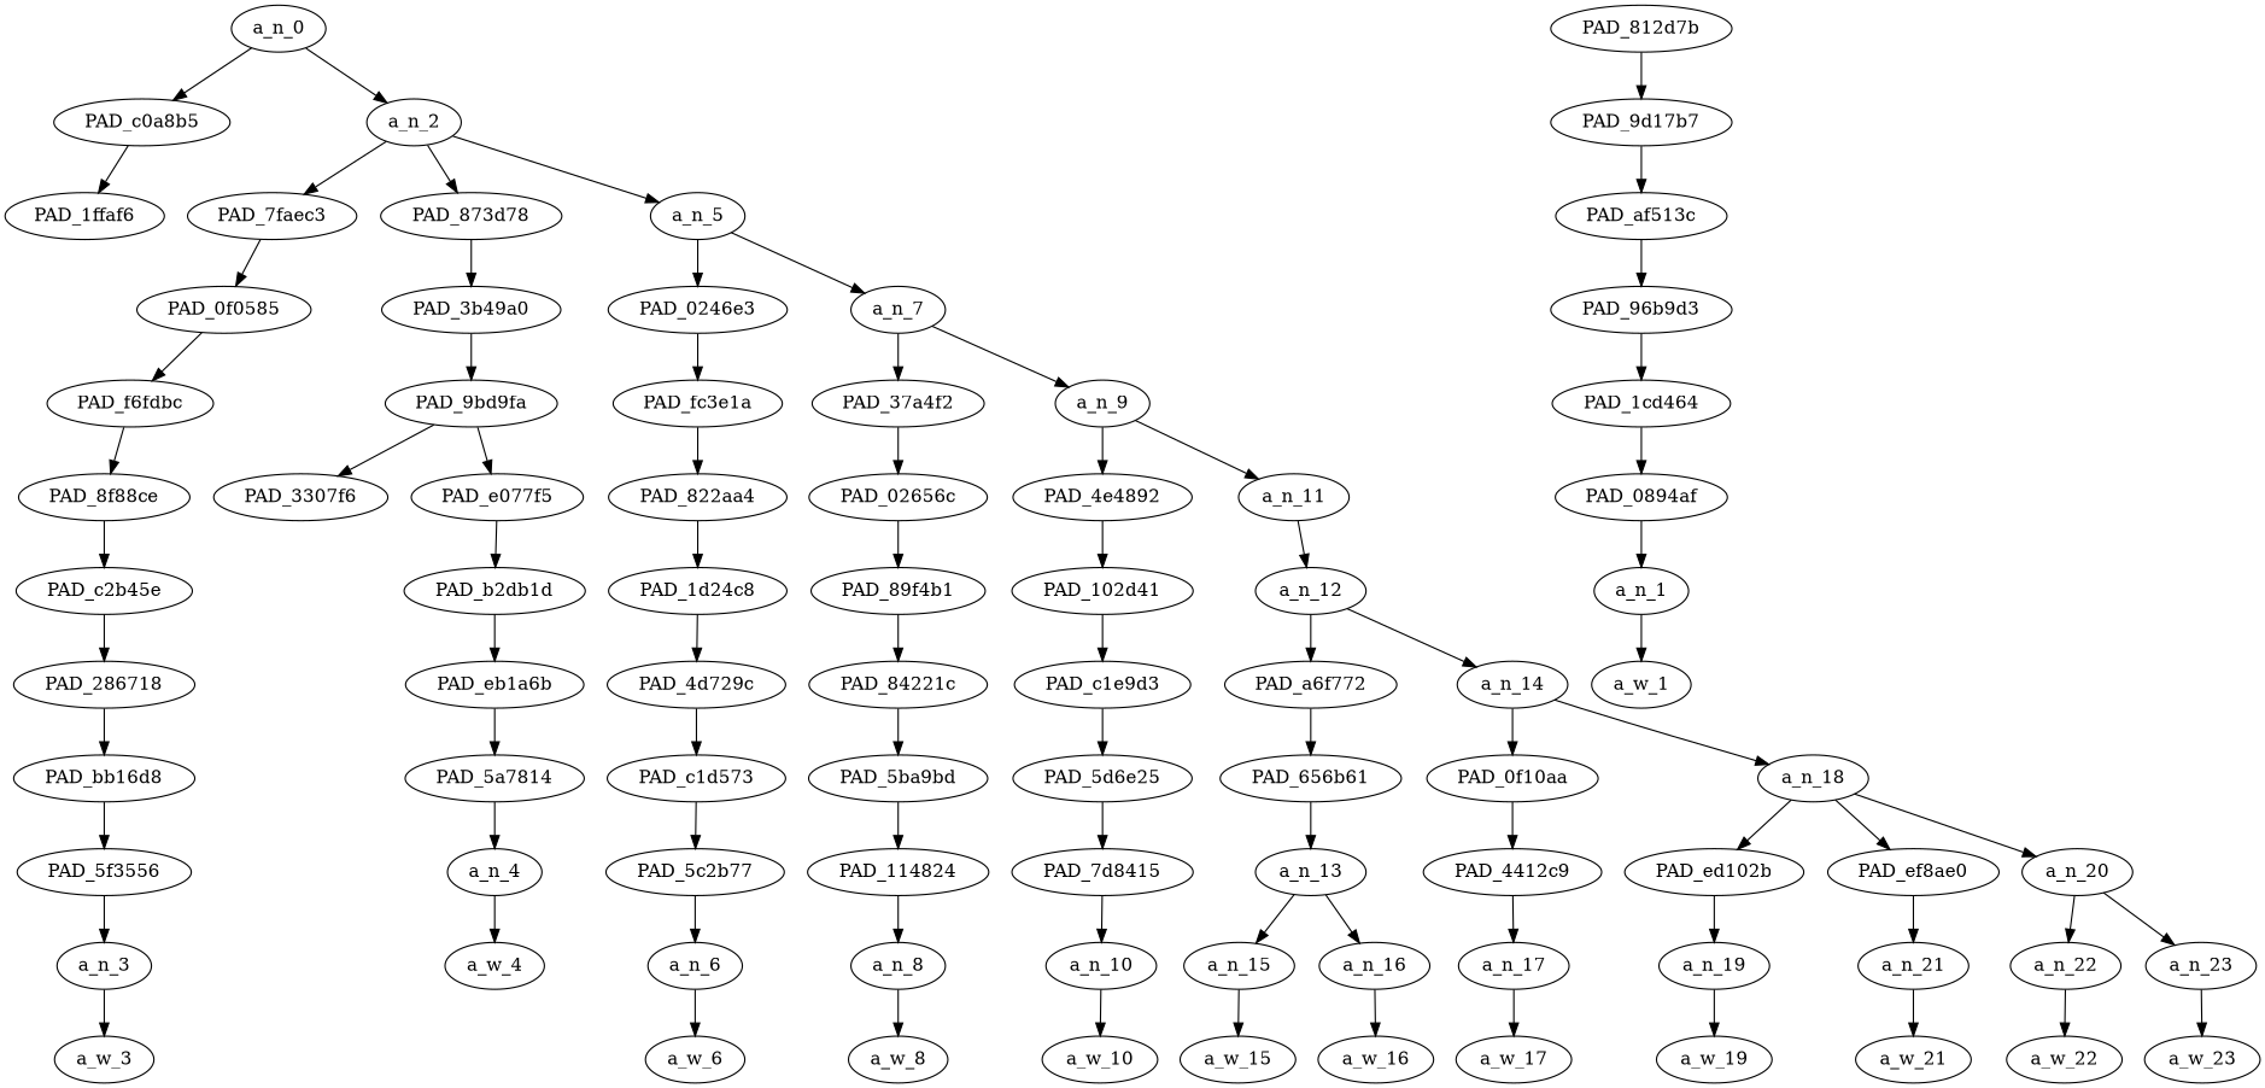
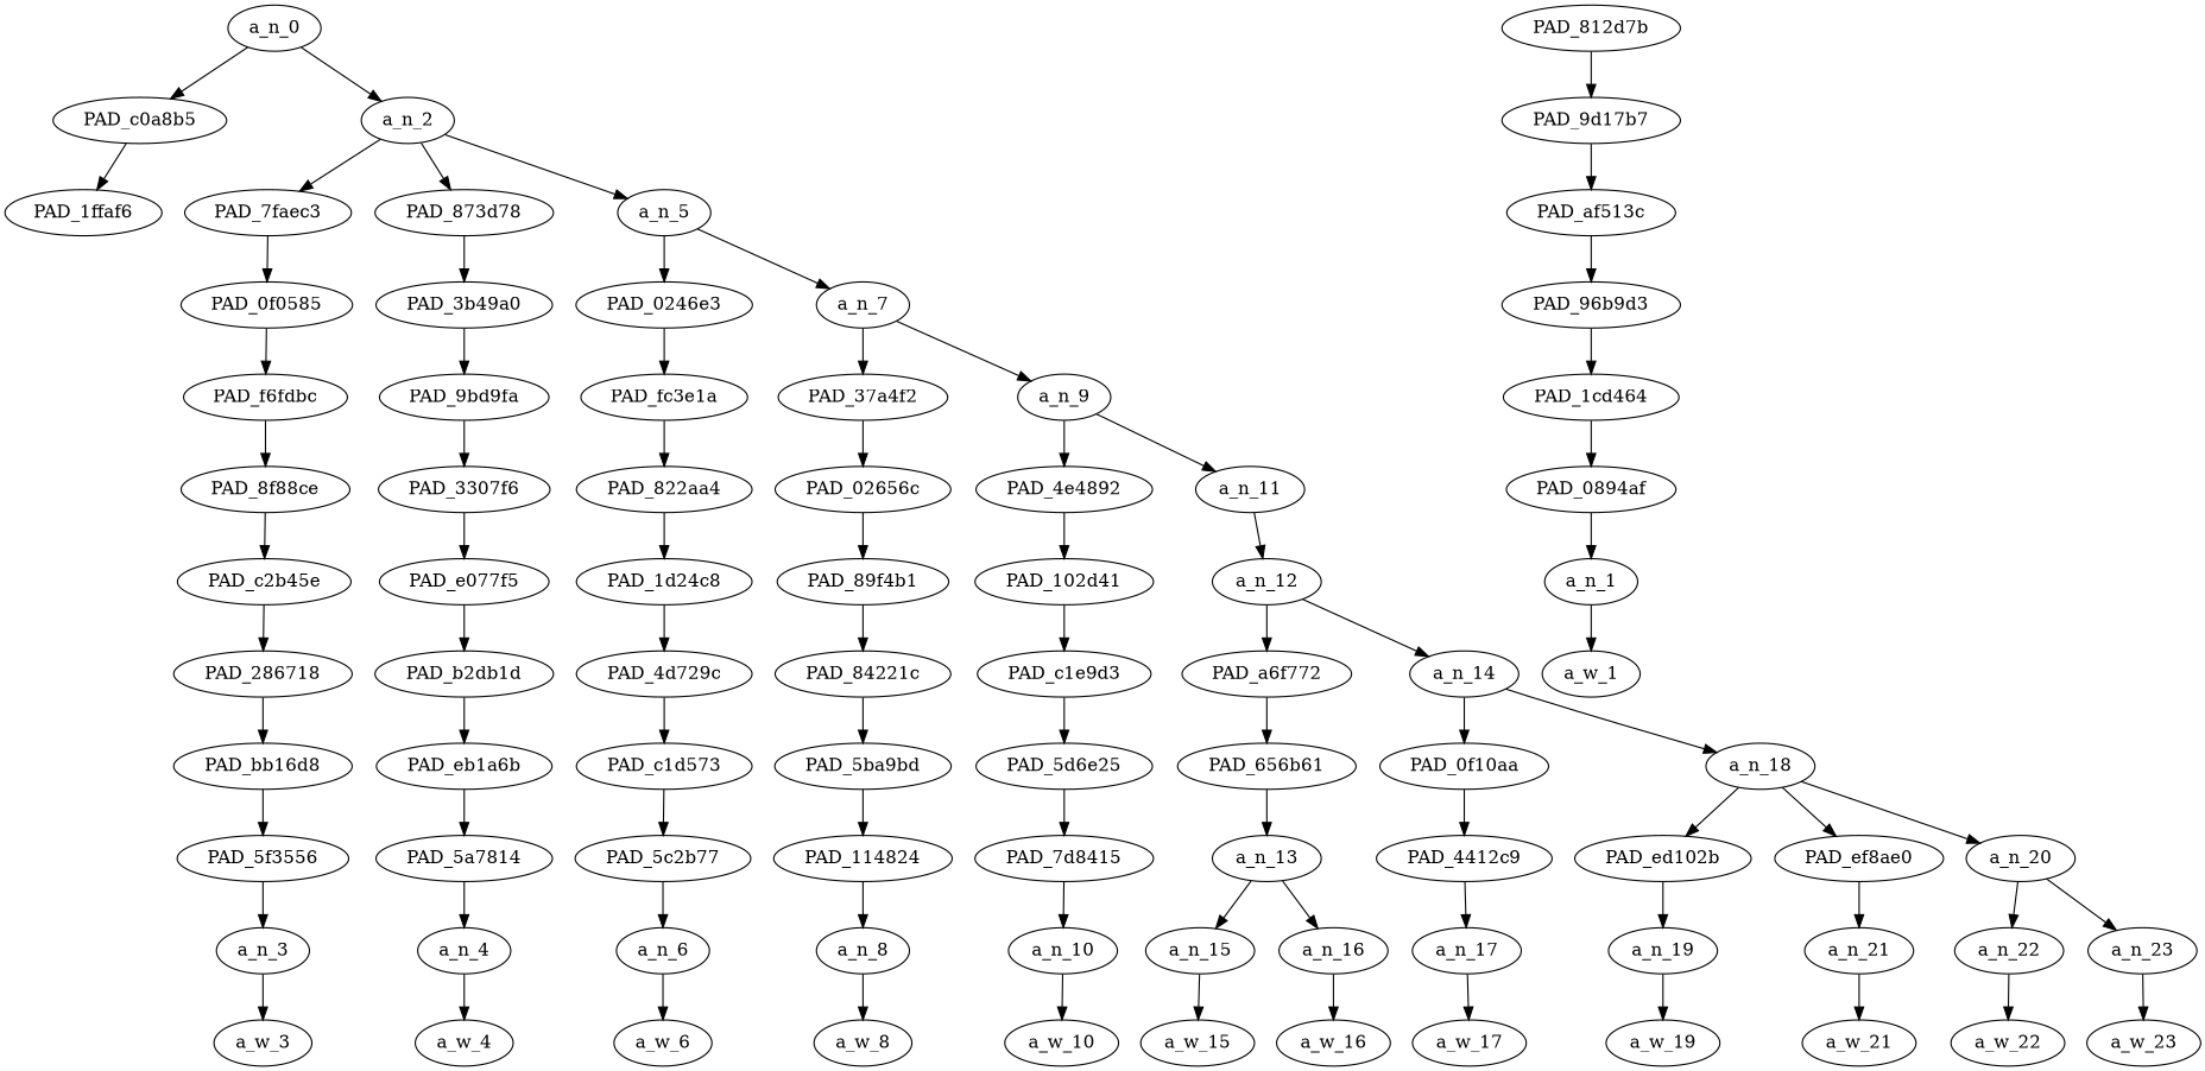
  strict digraph {
    node [div_dir=1 index=0 level=1 text_span="[0]" value=0.04593745]
    a_n_0 [div_dir=-1 level=11 text_span="[0, 1, 2, 3, 4, 5, 6, 7, 8, 9, 10, 11, 12]" value=1.00000000]
    PAD_c0a8b5 [level=10]
    a_n_2 [div_dir=-1 index=1 level=10 text_span="[1, 2, 3, 4, 5, 6, 7, 8, 9, 10, 11, 12]" value=0.95385613]
    PAD_1ffaf6 [level=9]
    PAD_7faec3 [div_dir=-1 index=1 level=9 text_span="[1]" value=0.09948714]
    PAD_873d78 [div_dir=-1 index=2 level=9 text_span="[2]" value=0.17343006]
    a_n_5 [index=3 level=9 text_span="[3, 4, 5, 6, 7, 8, 9, 10, 11, 12]" value=0.68070514]
    PAD_0f0585 [div_dir=-1 index=1 level=8 text_span="[1]" value=0.09948714]
    PAD_3b49a0 [div_dir=-1 index=2 level=8 text_span="[2]" value=0.17343006]
    PAD_0246e3 [index=3 level=8 text_span="[3]" value=0.07106941]
    a_n_7 [div_dir=-1 index=4 level=8 text_span="[4, 5, 6, 7, 8, 9, 10, 11, 12]" value=0.60960705]
    PAD_812d7b [level=7]
    PAD_9d17b7 [level=6]
    PAD_af513c [level=5]
    PAD_96b9d3 [level=4]
    PAD_1cd464 [level=3]
    PAD_0894af [level=2]
    a_n_1
    a_w_1 [div_dir=0 level=0 value=i]
    PAD_f6fdbc [div_dir=-1 index=1 level=7 text_span="[1]" value=0.09948714]
    PAD_9bd9fa [div_dir=-1 index=2 level=7 text_span="[2]" value=0.17343006]
    n22 [index=3 label=PAD_fc3e1a level=7 text_span="[3]" value=0.07106941]
    PAD_37a4f2 [index=4 level=7 text_span="[4]" value=0.02777087]
    a_n_9 [div_dir=-1 index=5 level=7 text_span="[5, 6, 7, 8, 9, 10, 11, 12]" value=0.58181040]
    PAD_8f88ce [div_dir=-1 index=1 level=6 text_span="[1]" value=0.09948714]
    PAD_c2b45e [div_dir=-1 index=1 level=5 text_span="[1]" value=0.09948714]
    PAD_286718 [div_dir=-1 index=1 level=4 text_span="[1]" value=0.09948714]
    PAD_bb16d8 [div_dir=-1 index=1 level=3 text_span="[1]" value=0.09948714]
    PAD_5f3556 [div_dir=-1 index=1 level=2 text_span="[1]" value=0.09948714]
    a_n_3 [div_dir=-1 index=1 text_span="[1]" value=0.09948714]
    a_w_3 [div_dir=0 index=1 level=0 text_span="[1]" value=hate]
    PAD_3307f6 [div_dir=-1 index=2 level=6 text_span="[2]" value=0.17343006]
    PAD_e077f5 [div_dir=-1 index=2 level=5 text_span="[2]" value=0.17343006]
    PAD_b2db1d [div_dir=-1 index=2 level=4 text_span="[2]" value=0.17343006]
    PAD_eb1a6b [div_dir=-1 index=2 level=3 text_span="[2]" value=0.17343006]
    PAD_5a7814 [div_dir=-1 index=2 level=2 text_span="[2]" value=0.17343006]
    a_n_4 [div_dir=-1 index=2 text_span="[2]" value=0.17343006]
    a_w_4 [div_dir=0 index=2 level=0 text_span="[2]" value=arabs]
    PAD_822aa4 [index=3 level=6 text_span="[3]" value=0.07106941]
    PAD_02656c [index=4 level=6 text_span="[4]" value=0.02777087]
    PAD_4e4892 [index=5 level=6 text_span="[5]" value=0.03168501]
    a_n_11 [div_dir=-1 index=6 level=6 text_span="[6, 7, 8, 9, 10, 11, 12]" value=0.55008480]
    PAD_1d24c8 [index=3 level=5 text_span="[3]" value=0.07106941]
    PAD_4d729c [index=3 level=4 text_span="[3]" value=0.07106941]
    PAD_c1d573 [index=3 level=3 text_span="[3]" value=0.07106941]
    PAD_5c2b77 [index=3 level=2 text_span="[3]" value=0.07106941]
    a_n_6 [index=3 text_span="[3]" value=0.07106941]
    a_w_6 [div_dir=0 index=3 level=0 text_span="[3]" value=why]
    PAD_89f4b1 [index=4 level=5 text_span="[4]" value=0.02777087]
    PAD_102d41 [index=5 level=5 text_span="[5]" value=0.03168501]
    a_n_12 [div_dir=-1 index=6 level=5 text_span="[6, 7, 8, 9, 10, 11, 12]" value=0.55003076]
    PAD_84221c [index=4 level=4 text_span="[4]" value=0.02777087]
    PAD_5ba9bd [index=4 level=3 text_span="[4]" value=0.02777087]
    PAD_114824 [index=4 level=2 text_span="[4]" value=0.02777087]
    a_n_8 [index=4 text_span="[4]" value=0.02777087]
    a_w_8 [div_dir=0 index=4 level=0 text_span="[4]" value=they]
    PAD_c1e9d3 [index=5 level=4 text_span="[5]" value=0.03168501]
    PAD_a6f772 [div_dir=-1 index=6 level=4 text_span="[6, 7]" value=0.04924056]
    a_n_14 [div_dir=-1 index=7 level=4 text_span="[8, 9, 10, 11, 12]" value=0.50073616]
    PAD_5d6e25 [index=5 level=3 text_span="[5]" value=0.03168501]
    PAD_7d8415 [index=5 level=2 text_span="[5]" value=0.03168501]
    a_n_10 [index=5 text_span="[5]" value=0.03168501]
    a_w_10 [div_dir=0 index=5 level=0 text_span="[5]" value=said]
    PAD_656b61 [div_dir=-1 index=6 level=3 text_span="[6, 7]" value=0.04924056]
    PAD_0f10aa [index=7 level=3 text_span="[8]" value=0.02501516]
    a_n_18 [div_dir=-1 index=8 level=3 text_span="[9, 10, 11, 12]" value=0.47567036]
    a_n_13 [div_dir=-1 index=6 level=2 text_span="[6, 7]" value=0.04924056]
    PAD_4412c9 [index=7 level=2 text_span="[8]" value=0.02501516]
    PAD_ed102b [index=8 level=2 text_span="[9]" value=0.04292063]
    PAD_ef8ae0 [div_dir=-1 index=10 level=2 text_span="[12]" value=0.26239098]
    a_n_20 [div_dir=-1 index=9 level=2 text_span="[10, 11]" value=0.17030169]
    a_n_15 [div_dir=-1 index=6 text_span="[6]" value=0.02682014]
    a_n_16 [index=7 text_span="[7]" value=0.02240138]
    a_w_15 [div_dir=0 index=6 level=0 text_span="[6]" value=we]
    a_w_16 [div_dir=0 index=7 level=0 text_span="[7]" value=all]
    a_n_17 [index=8 text_span="[8]" value=0.02501516]
    a_n_19 [index=9 text_span="[9]" value=0.04292063]
    a_n_21 [div_dir=-1 index=12 text_span="[12]" value=0.26239098]
    a_n_22 [index=10 text_span="[10]" value=0.03223492]
    a_n_23 [div_dir=-1 index=11 text_span="[11]" value=0.13805051]
    a_w_17 [div_dir=0 index=8 level=0 text_span="[8]" value=are]
    a_w_19 [div_dir=0 index=9 level=0 text_span="[9]" value=working]
    a_w_21 [div_dir=0 index=12 level=0 text_span="[12]" value="عمال_ماك"]
    a_w_22 [div_dir=0 index=10 level=0 text_span="[10]" value=in]
    a_w_23 [div_dir=0 index=11 level=0 text_span="[11]" value=macdonalds]
    a_n_0 -> PAD_c0a8b5
    a_n_0 -> a_n_2
    PAD_c0a8b5 -> PAD_1ffaf6
    a_n_2 -> PAD_7faec3
    a_n_2 -> PAD_873d78
    a_n_2 -> a_n_5
    PAD_7faec3 -> PAD_0f0585
    PAD_873d78 -> PAD_3b49a0
    a_n_5 -> PAD_0246e3
    a_n_5 -> a_n_7
    PAD_0f0585 -> PAD_f6fdbc
    PAD_3b49a0 -> PAD_9bd9fa
    PAD_0246e3 -> n22
    a_n_7 -> PAD_37a4f2
    a_n_7 -> a_n_9
    PAD_812d7b -> PAD_9d17b7
    PAD_9d17b7 -> PAD_af513c
    PAD_af513c -> PAD_96b9d3
    PAD_96b9d3 -> PAD_1cd464
    PAD_1cd464 -> PAD_0894af
    PAD_0894af -> a_n_1
    a_n_1 -> a_w_1
    PAD_f6fdbc -> PAD_8f88ce
    PAD_9bd9fa -> PAD_3307f6
    n22 -> PAD_822aa4
    PAD_37a4f2 -> PAD_02656c
    a_n_9 -> PAD_4e4892
    a_n_9 -> a_n_11
    PAD_8f88ce -> PAD_c2b45e
    PAD_c2b45e -> PAD_286718
    PAD_286718 -> PAD_bb16d8
    PAD_bb16d8 -> PAD_5f3556
    PAD_5f3556 -> a_n_3
    a_n_3 -> a_w_3
-   PAD_9bd9fa -> PAD_e077f5
+   PAD_3307f6 -> PAD_e077f5
    PAD_e077f5 -> PAD_b2db1d
    PAD_b2db1d -> PAD_eb1a6b
    PAD_eb1a6b -> PAD_5a7814
    PAD_5a7814 -> a_n_4
    a_n_4 -> a_w_4
    PAD_822aa4 -> PAD_1d24c8
    PAD_02656c -> PAD_89f4b1
    PAD_4e4892 -> PAD_102d41
    a_n_11 -> a_n_12
    PAD_1d24c8 -> PAD_4d729c
    PAD_4d729c -> PAD_c1d573
    PAD_c1d573 -> PAD_5c2b77
    PAD_5c2b77 -> a_n_6
    a_n_6 -> a_w_6
    PAD_89f4b1 -> PAD_84221c
    PAD_102d41 -> PAD_c1e9d3
    a_n_12 -> PAD_a6f772
    a_n_12 -> a_n_14
    PAD_84221c -> PAD_5ba9bd
    PAD_5ba9bd -> PAD_114824
    PAD_114824 -> a_n_8
    a_n_8 -> a_w_8
    PAD_c1e9d3 -> PAD_5d6e25
    PAD_a6f772 -> PAD_656b61
    a_n_14 -> PAD_0f10aa
    a_n_14 -> a_n_18
    PAD_5d6e25 -> PAD_7d8415
    PAD_7d8415 -> a_n_10
    a_n_10 -> a_w_10
    PAD_656b61 -> a_n_13
    PAD_0f10aa -> PAD_4412c9
    a_n_18 -> PAD_ed102b
    a_n_18 -> PAD_ef8ae0
    a_n_18 -> a_n_20
    a_n_13 -> a_n_15
    a_n_13 -> a_n_16
    PAD_4412c9 -> a_n_17
    PAD_ed102b -> a_n_19
    PAD_ef8ae0 -> a_n_21
    a_n_20 -> a_n_22
    a_n_20 -> a_n_23
    a_n_15 -> a_w_15
    a_n_16 -> a_w_16
    a_n_17 -> a_w_17
    a_n_19 -> a_w_19
    a_n_21 -> a_w_21
    a_n_22 -> a_w_22
    a_n_23 -> a_w_23
  }
